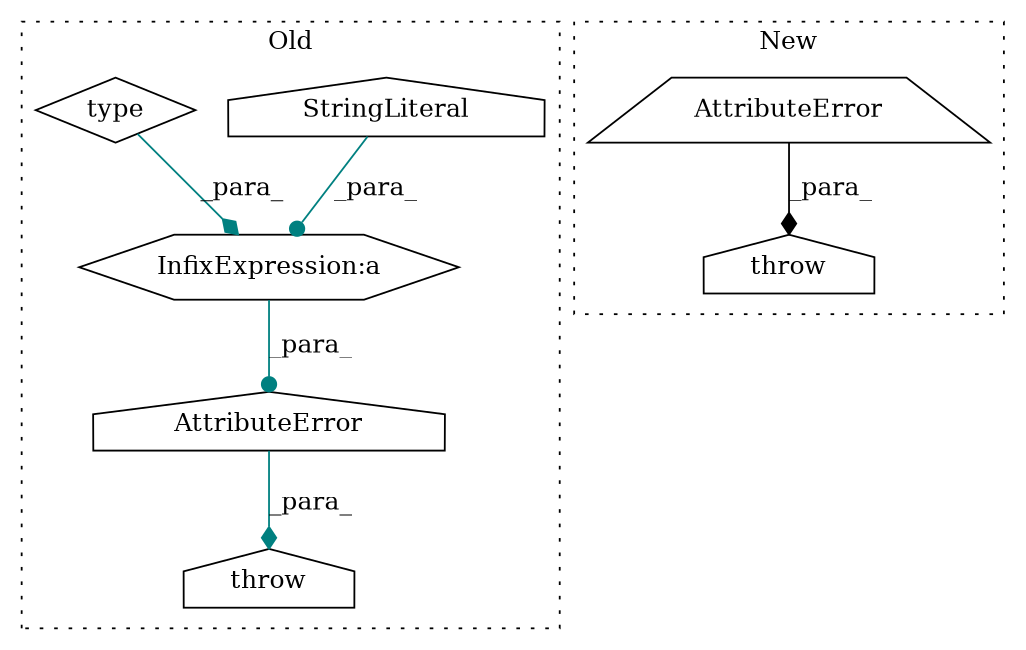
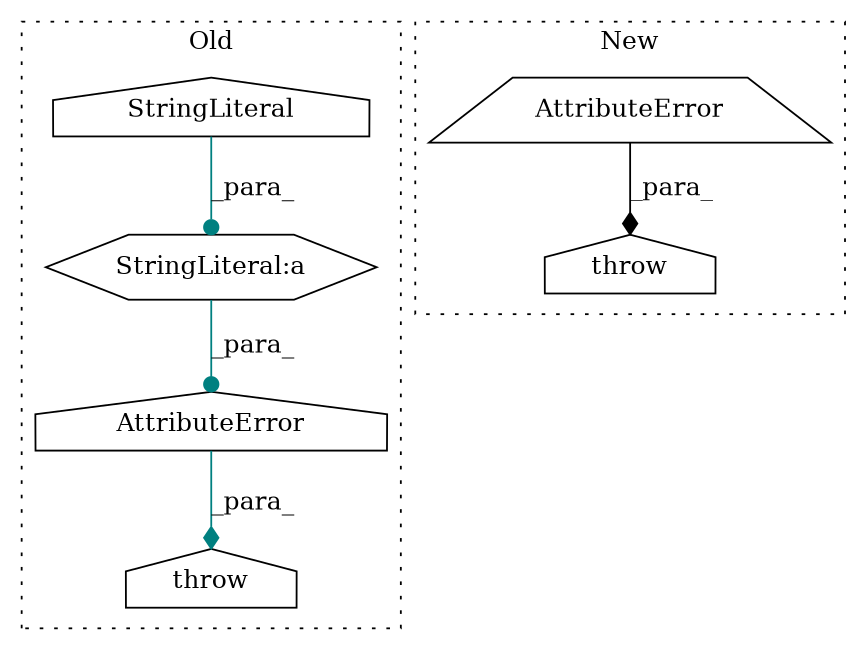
  digraph {
    node [a=32 l=6 shape=house]
    edge [arrowhead=diamond color=teal]
    n1 [a=53 label=throw s=8904]
    n2 [l="15,2" label=AttributeError s="8910,9003"]
-   n3 [a=27 l=10 label="InfixExpression:a" s=8956 shape=hexagon]
+   n3 [a=27 l=10 label="StringLiteral:a" s=8956 shape=hexagon]
    n4 [a=45 l=31 label=StringLiteral s=8925]
-   n5 [l="5,1" label=type s="8966,8975" shape=diamond]
    n6 [l="15,2" label=AttributeError s="9547,9636" shape=trapezium]
    n7 [a=53 label=throw s=9541]
    subgraph cluster_1 {
      label=Old
      style=dotted
      n1
      n2
      n3
      n4
-     n5
    }
    subgraph cluster_2 {
      label=New
      style=dotted
      n6
      n7
    }
    n2 -> n1 [label=_para_]
    n3 -> n2 [arrowhead=dot label=_para_]
    n4 -> n3 [arrowhead=dot label=_para_]
-   n5 -> n3 [label=_para_]
    n6 -> n7 [color=black label=_para_]
  }
